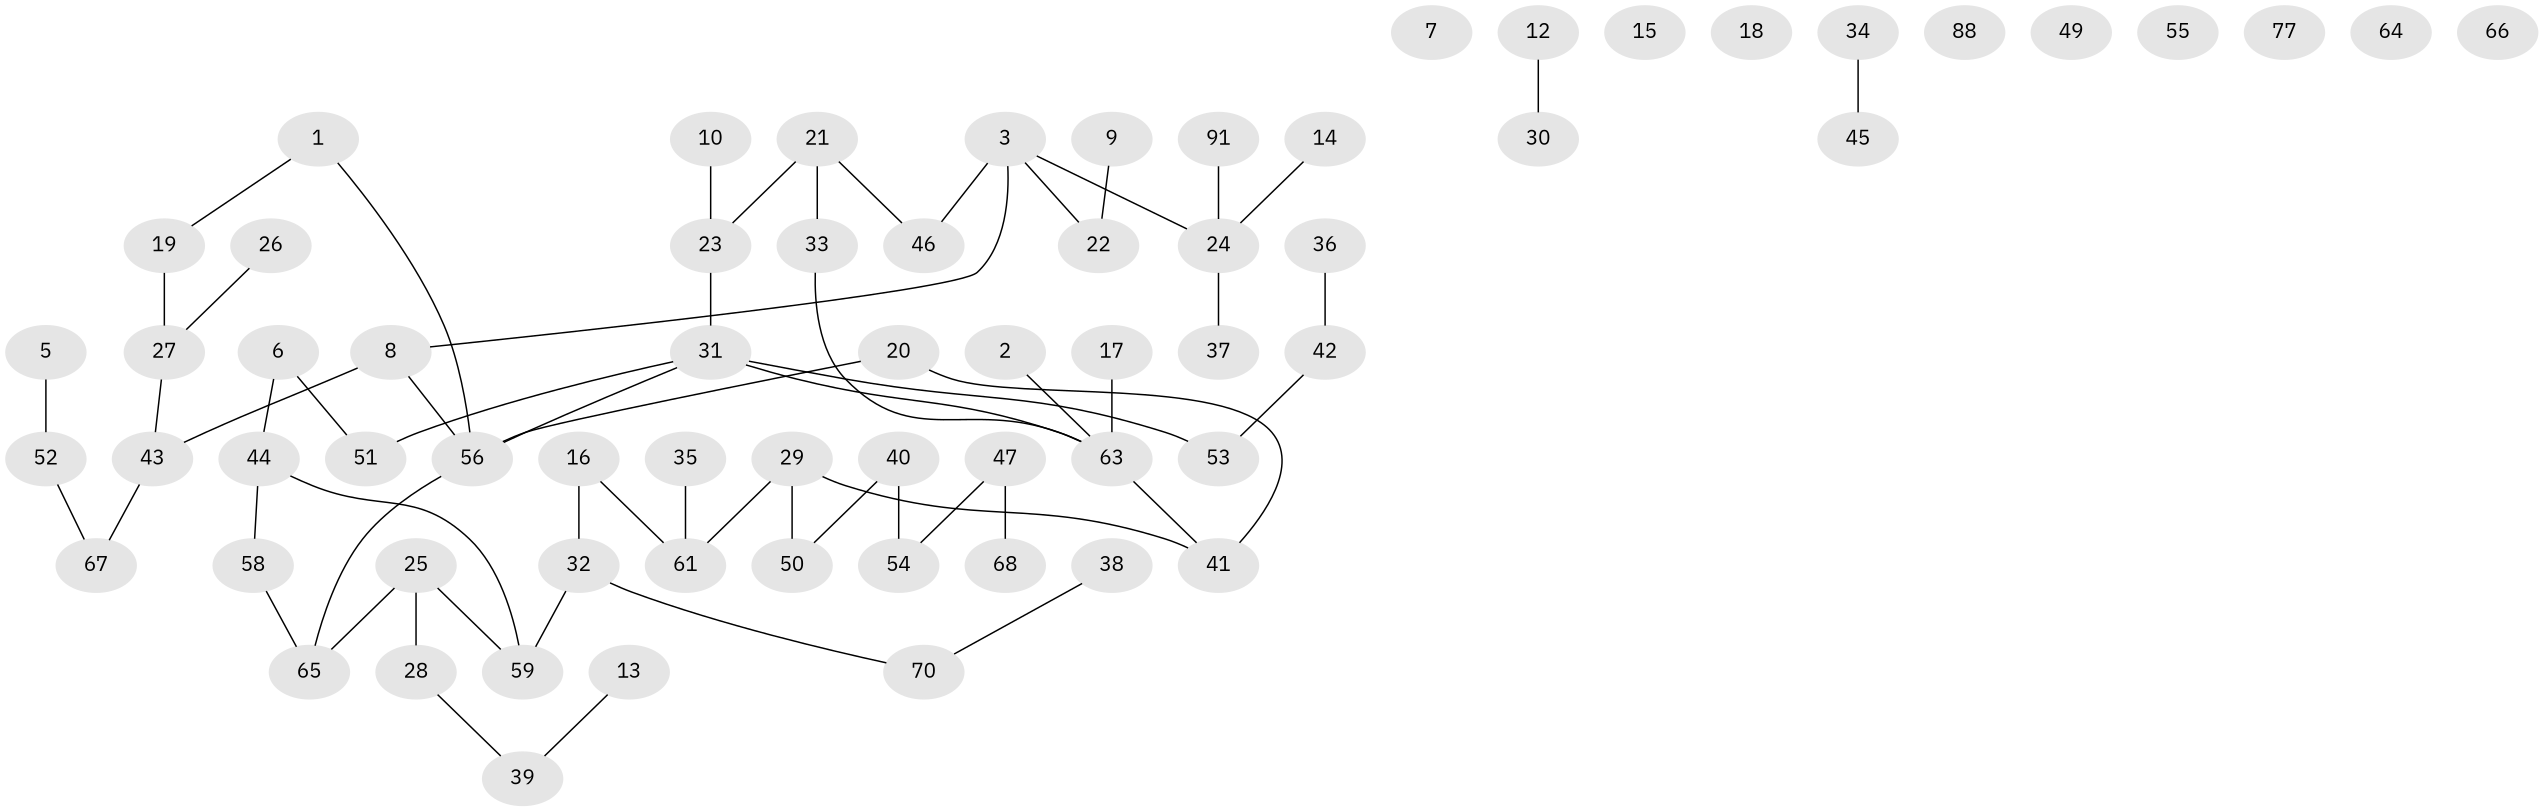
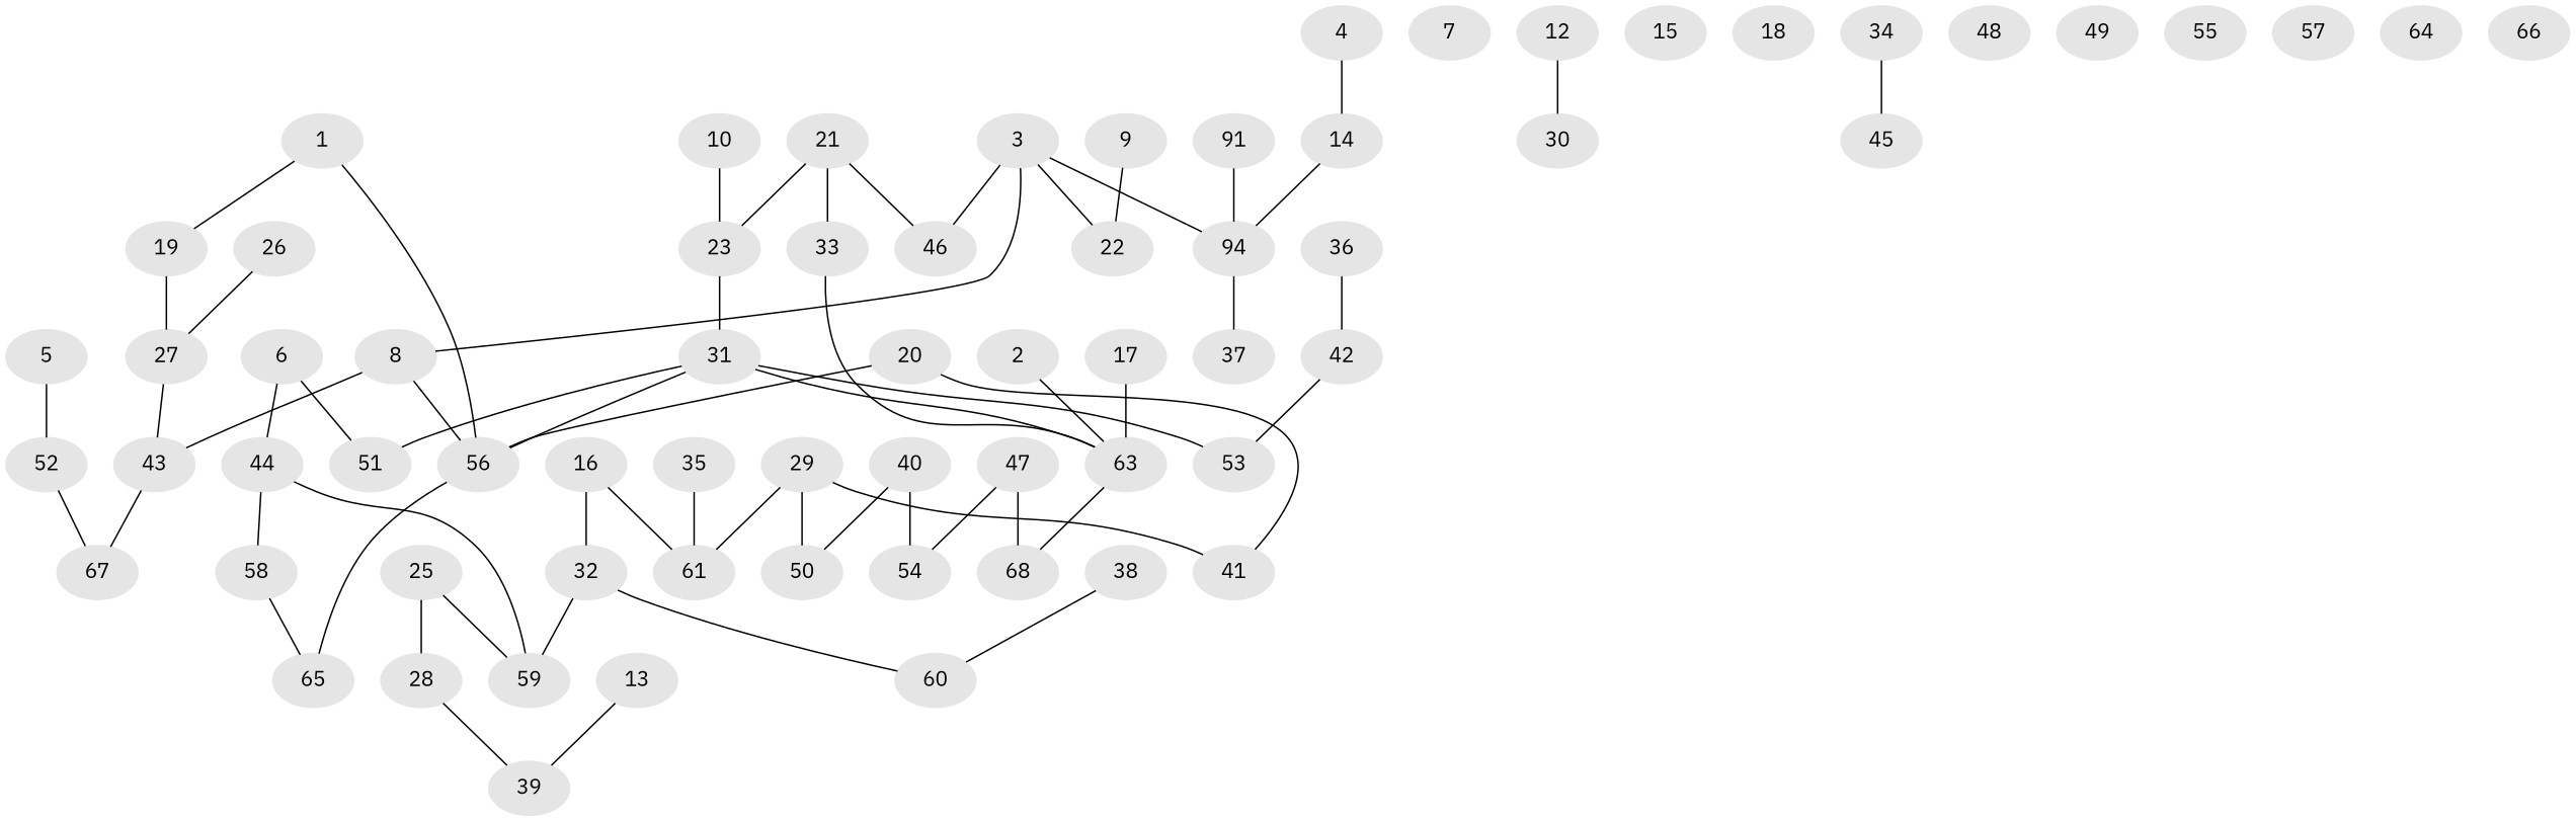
  graph {
    fontname="IBM Plex Sans"
    node [color=gray90 fontname="IBM Plex Sans" style=filled]
    edge [fontname="IBM Plex Sans"]
    1
    19
    56
    27
    65
    2
    63
    68
    3
    8
    22
-   24
+   24 [label=94]
    46
    43
    37
+   4
    14
    5
    52
    25
    28
    59
    67
    6
    44
    51
    58
    7
    9
    10
    23
    31
    n33 [label=91]
    12
    30
    13
    39
    15
    16
    32
    61
-   60 [label=70]
+   60
    17
    18
    20
    41
    21
    33
    53
    26
    29
    50
    34
    45
    35
    36
    42
    38
    40
    54
    47
-   48 [label=88]
+   48
    49
    55
-   57 [label=77]
+   57
    64
    66
    1 -- 19
    1 -- 56
    19 -- 27
    56 -- 65
    27 -- 43
    2 -- 63
-   63 -- 41
+   63 -- 68
    3 -- 8
    3 -- 22
    3 -- 24
    3 -- 46
    8 -- 56
    8 -- 43
    24 -- 37
    43 -- 67
+   4 -- 14
    14 -- 24
    5 -- 52
    52 -- 67
-   25 -- 65
    25 -- 28
    25 -- 59
    28 -- 39
    6 -- 44
    6 -- 51
    44 -- 59
    44 -- 58
    58 -- 65
    9 -- 22
    10 -- 23
    23 -- 31
    31 -- 56
    31 -- 63
    31 -- 51
    31 -- 53
    n33 -- 24
    12 -- 30
    13 -- 39
    16 -- 32
    16 -- 61
    32 -- 59
    32 -- 60
    17 -- 63
    20 -- 56
    20 -- 41
    21 -- 46
    21 -- 23
    21 -- 33
    33 -- 63
    26 -- 27
    29 -- 61
    29 -- 41
    29 -- 50
    34 -- 45
    35 -- 61
    36 -- 42
    42 -- 53
    38 -- 60
    40 -- 50
    40 -- 54
    47 -- 68
    47 -- 54
  }
